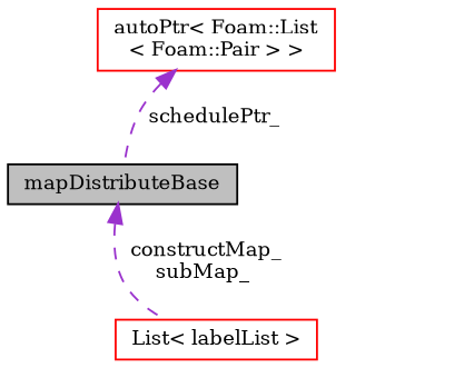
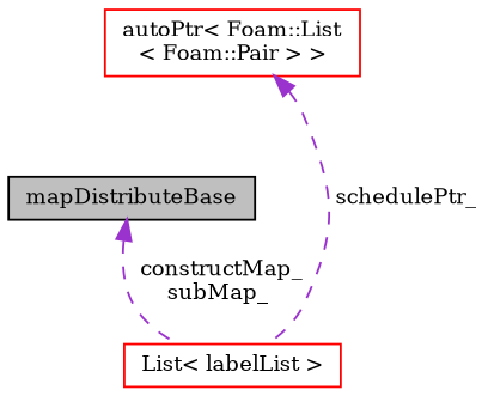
  digraph {
    fontname="DejaVu Serif"
    node [color=red fontname="DejaVu Serif" fontsize=10 shape=record]
    edge [color=darkorchid3 dir=back fontname="DejaVu Serif" fontsize=10 labelfontname=Helvetica labelfontsize=10 style=dashed]
    n1 [color=black fillcolor=grey75 fontcolor=black height=0.2 label=mapDistributeBase style=filled width=0.4]
    n2 [height=0.2 label="List\< labelList \>" width=0.4]
    n3 [height=0.2 label="autoPtr\< Foam::List\l\< Foam::Pair \> \>" width=0.4]
    n1 -> n2 [label=" constructMap_\nsubMap_"]
-   n3 -> n1 [label=" schedulePtr_"]
+   n3 -> n2 [label=" schedulePtr_"]
  }
